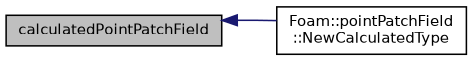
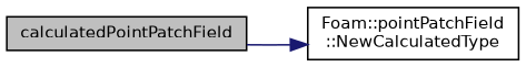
  digraph {
    rankdir=LR
    node [color=black fontname=Helvetica fontsize=10 shape=record]
    n1 [fillcolor=grey75 fontcolor=black height=0.2 label=calculatedPointPatchField style=filled width=0.4]
    n2 [height=0.2 label="Foam::pointPatchField\l::NewCalculatedType" width=0.4]
-   n2 -> n1 [color=midnightblue fontname=Helvetica fontsize=10 labelfontname=Helvetica labelfontsize=10 style=solid]
+   n1 -> n2 [color=midnightblue fontname=Helvetica fontsize=10 labelfontname=Helvetica labelfontsize=10 style=solid]
  }
